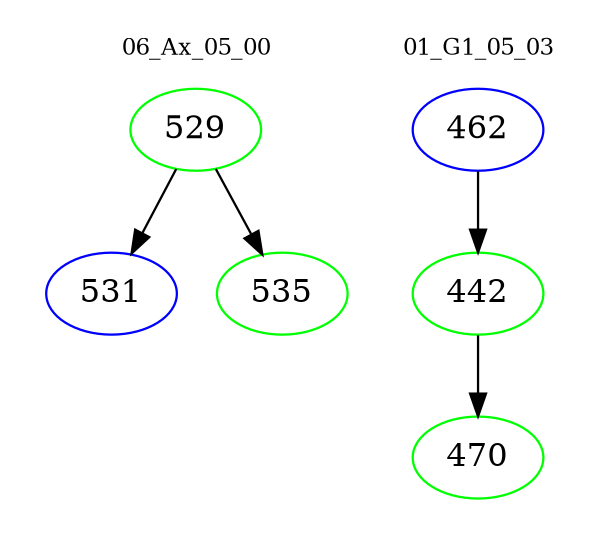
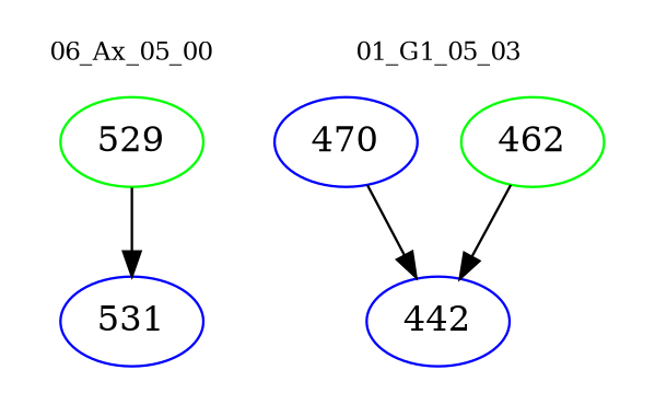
  digraph {
    node [color=green]
    edge [color=black]
    n1 [label=529]
    n2 [color=blue label=531]
-   n3 [label=535]
-   n4 [label=442]
-   n5 [color=blue label=462]
-   n6 [label=470]
+   n4 [color=blue label=442]
+   n5 [label=462]
+   n6 [color=blue label=470]
    subgraph cluster_1 {
      color=white
      fontsize=10
      label="06_Ax_05_00"
      n1
      n2
-     n3
    }
    subgraph cluster_2 {
      color=white
      fontsize=10
      label="01_G1_05_03"
      n4
      n5
      n6
    }
    n1 -> n2
-   n1 -> n3
-   n4 -> n6
+   n6 -> n4
    n5 -> n4
  }
